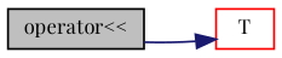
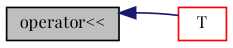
  digraph {
    rankdir=LR
    fontname="Playfair Display"
    node [fontname="Playfair Display" fontsize=10 shape=record]
    n1 [color=black fillcolor=grey75 fontcolor=black height=0.2 label="operator\<\<" style=filled width=0.4]
    n2 [color=red height=0.2 label=T width=0.4]
-   n1 -> n2 [color=midnightblue fontname="Playfair Display" fontsize=10 labelfontname=Helvetica labelfontsize=10 style=solid]
+   n2 -> n1 [color=midnightblue fontname="Playfair Display" fontsize=10 labelfontname=Helvetica labelfontsize=10 style=solid]
  }
